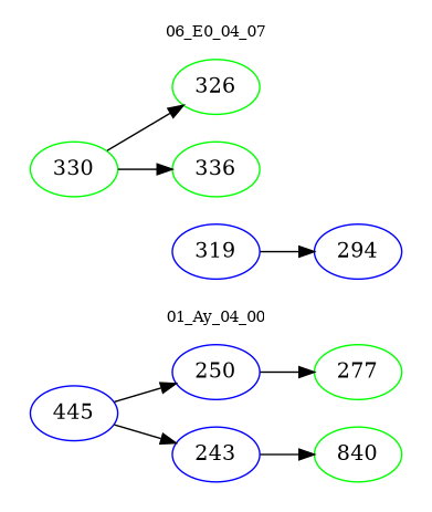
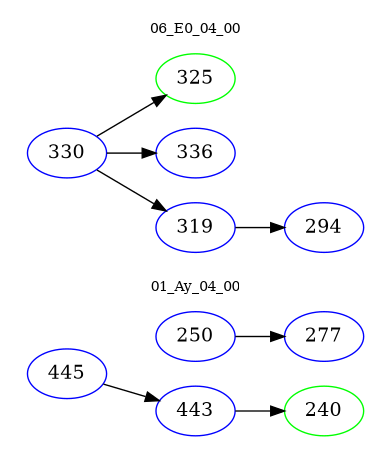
  digraph {
    rankdir=LR
    node [color=blue]
    edge [color=black]
    n1 [label=445]
-   n2 [label=243]
+   n2 [label=443]
    n3 [label=250]
-   n4 [color=green label=840]
-   n5 [color=green label=277]
-   n6 [color=green label=330]
+   n4 [color=green label=240]
+   n5 [label=277]
+   n6 [label=330]
    n7 [label=319]
-   n8 [color=green label=336]
+   n8 [label=336]
    n9 [label=294]
-   n10 [color=green label=326]
+   n10 [color=green label=325]
    subgraph cluster_1 {
      color=white
      fontsize=10
      label="01_Ay_04_00"
      n1
      n2
      n3
      n4
      n5
    }
    subgraph cluster_2 {
      color=white
      fontsize=10
-     label="06_E0_04_07"
+     label="06_E0_04_00"
      n6
      n7
      n8
      n9
      n10
    }
    n1 -> n2
-   n1 -> n3
    n2 -> n4
    n3 -> n5
+   n6 -> n7
    n6 -> n8
    n6 -> n10
    n7 -> n9
  }
